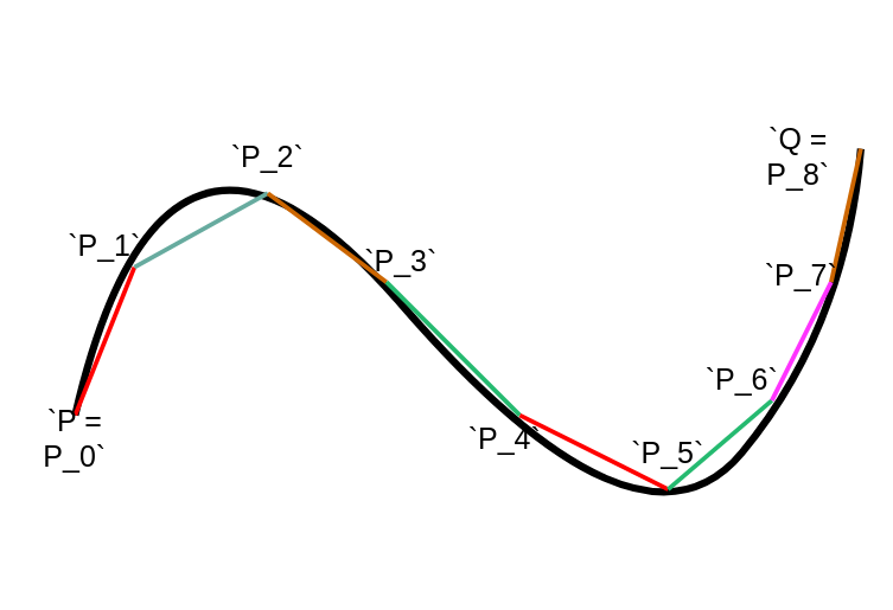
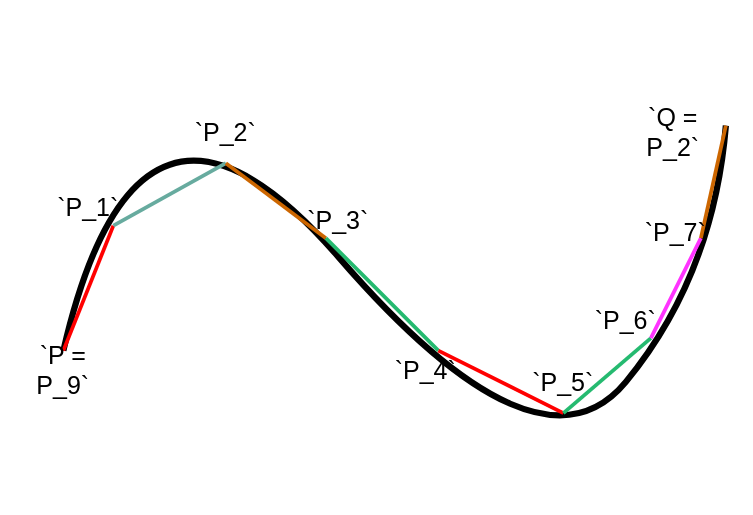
  <mxCell id="0" />
  <mxCell id="1" parent="0" />
  <mxCell id="2" value="" style="endArrow=none;html=1;rounded=0;strokeWidth=5;curved=1;movable=0;resizable=0;rotatable=0;deletable=0;editable=0;locked=1;connectable=0;" edge="1" parent="1"><mxGeometry width="50" height="50" relative="1" as="geometry"><mxPoint x="50" y="280" as="sourcePoint" /><mxPoint x="580" y="100" as="targetPoint" /><Array as="points"><mxPoint x="110" y="20" /><mxPoint x="430" y="390" /><mxPoint x="570" y="220" /></Array></mxGeometry></mxCell>
  <mxCell id="3" value="" style="endArrow=none;html=1;rounded=0;strokeWidth=3;strokeColor=#FF0000;" edge="1" parent="1"><mxGeometry width="50" height="50" relative="1" as="geometry"><mxPoint x="50" y="280" as="sourcePoint" /><mxPoint x="90" y="180" as="targetPoint" /></mxGeometry></mxCell>
  <mxCell id="4" value="" style="endArrow=none;html=1;rounded=0;strokeWidth=3;strokeColor=#67AB9F;" edge="1" parent="1"><mxGeometry width="50" height="50" relative="1" as="geometry"><mxPoint x="90" y="180" as="sourcePoint" /><mxPoint x="180" y="130" as="targetPoint" /></mxGeometry></mxCell>
  <mxCell id="5" value="" style="endArrow=none;html=1;rounded=0;strokeWidth=3;strokeColor=#CC6600;" edge="1" parent="1"><mxGeometry width="50" height="50" relative="1" as="geometry"><mxPoint x="180" y="130" as="sourcePoint" /><mxPoint x="260" y="190" as="targetPoint" /></mxGeometry></mxCell>
  <mxCell id="6" value="" style="endArrow=none;html=1;rounded=0;strokeWidth=3;strokeColor=#25BA70;" edge="1" parent="1"><mxGeometry width="50" height="50" relative="1" as="geometry"><mxPoint x="260" y="190" as="sourcePoint" /><mxPoint x="350" y="280" as="targetPoint" /></mxGeometry></mxCell>
  <mxCell id="7" value="" style="endArrow=none;html=1;rounded=0;strokeWidth=3;strokeColor=#FF0000;" edge="1" parent="1"><mxGeometry width="50" height="50" relative="1" as="geometry"><mxPoint x="350" y="280" as="sourcePoint" /><mxPoint x="450" y="330" as="targetPoint" /></mxGeometry></mxCell>
  <mxCell id="8" value="" style="endArrow=none;html=1;rounded=0;strokeWidth=3;strokeColor=#25BA70;" edge="1" parent="1"><mxGeometry width="50" height="50" relative="1" as="geometry"><mxPoint x="450" y="330" as="sourcePoint" /><mxPoint x="520" y="270" as="targetPoint" /></mxGeometry></mxCell>
  <mxCell id="9" value="" style="endArrow=none;html=1;rounded=0;strokeWidth=3;strokeColor=#FF33FF;" edge="1" parent="1"><mxGeometry width="50" height="50" relative="1" as="geometry"><mxPoint x="520" y="270" as="sourcePoint" /><mxPoint x="560" y="190" as="targetPoint" /></mxGeometry></mxCell>
  <mxCell id="10" value="" style="endArrow=none;html=1;rounded=0;strokeWidth=3;strokeColor=#CC6600;" edge="1" parent="1"><mxGeometry width="50" height="50" relative="1" as="geometry"><mxPoint x="560" y="190" as="sourcePoint" /><mxPoint x="580" y="100" as="targetPoint" /></mxGeometry></mxCell>
- <mxCell id="11" value="`P = P_0`" style="text;html=1;align=center;verticalAlign=middle;whiteSpace=wrap;rounded=0;fontSize=20;" vertex="1" parent="1"><mxGeometry x="20" y="280" width="60" height="30" as="geometry" /></mxCell>
+ <mxCell id="11" value="`P = P_9`" style="text;html=1;align=center;verticalAlign=middle;whiteSpace=wrap;rounded=0;fontSize=20;" vertex="1" parent="1"><mxGeometry x="20" y="280" width="60" height="30" as="geometry" /></mxCell>
  <mxCell id="12" value="`P_1`" style="text;html=1;align=center;verticalAlign=middle;whiteSpace=wrap;rounded=0;fontSize=20;" vertex="1" parent="1"><mxGeometry x="40" y="150" width="60" height="30" as="geometry" /></mxCell>
  <mxCell id="13" value="`P_2`" style="text;html=1;align=center;verticalAlign=middle;whiteSpace=wrap;rounded=0;fontSize=20;" vertex="1" parent="1"><mxGeometry x="150" y="90" width="60" height="30" as="geometry" /></mxCell>
  <mxCell id="14" value="`P_3`" style="text;html=1;align=center;verticalAlign=middle;whiteSpace=wrap;rounded=0;fontSize=20;" vertex="1" parent="1"><mxGeometry x="240" y="160" width="60" height="30" as="geometry" /></mxCell>
  <mxCell id="15" value="`P_4`" style="text;html=1;align=center;verticalAlign=middle;whiteSpace=wrap;rounded=0;fontSize=20;" vertex="1" parent="1"><mxGeometry x="310" y="280" width="60" height="30" as="geometry" /></mxCell>
  <mxCell id="16" value="`P_5`" style="text;html=1;align=center;verticalAlign=middle;whiteSpace=wrap;rounded=0;fontSize=20;" vertex="1" parent="1"><mxGeometry x="420" y="290" width="60" height="30" as="geometry" /></mxCell>
  <mxCell id="17" value="`P_6`" style="text;html=1;align=center;verticalAlign=middle;whiteSpace=wrap;rounded=0;fontSize=20;" vertex="1" parent="1"><mxGeometry x="470" y="240" width="60" height="30" as="geometry" /></mxCell>
  <mxCell id="18" value="`P_7`" style="text;html=1;align=center;verticalAlign=middle;whiteSpace=wrap;rounded=0;fontSize=20;" vertex="1" parent="1"><mxGeometry x="510" y="170" width="60" height="30" as="geometry" /></mxCell>
- <mxCell id="19" value="`Q = P_8`" style="text;html=1;align=center;verticalAlign=middle;whiteSpace=wrap;rounded=0;fontSize=20;" vertex="1" parent="1"><mxGeometry x="508" y="90" width="60" height="30" as="geometry" /></mxCell>
+ <mxCell id="19" value="`Q = P_2`" style="text;html=1;align=center;verticalAlign=middle;whiteSpace=wrap;rounded=0;fontSize=20;" vertex="1" parent="1"><mxGeometry x="508" y="90" width="60" height="30" as="geometry" /></mxCell>
